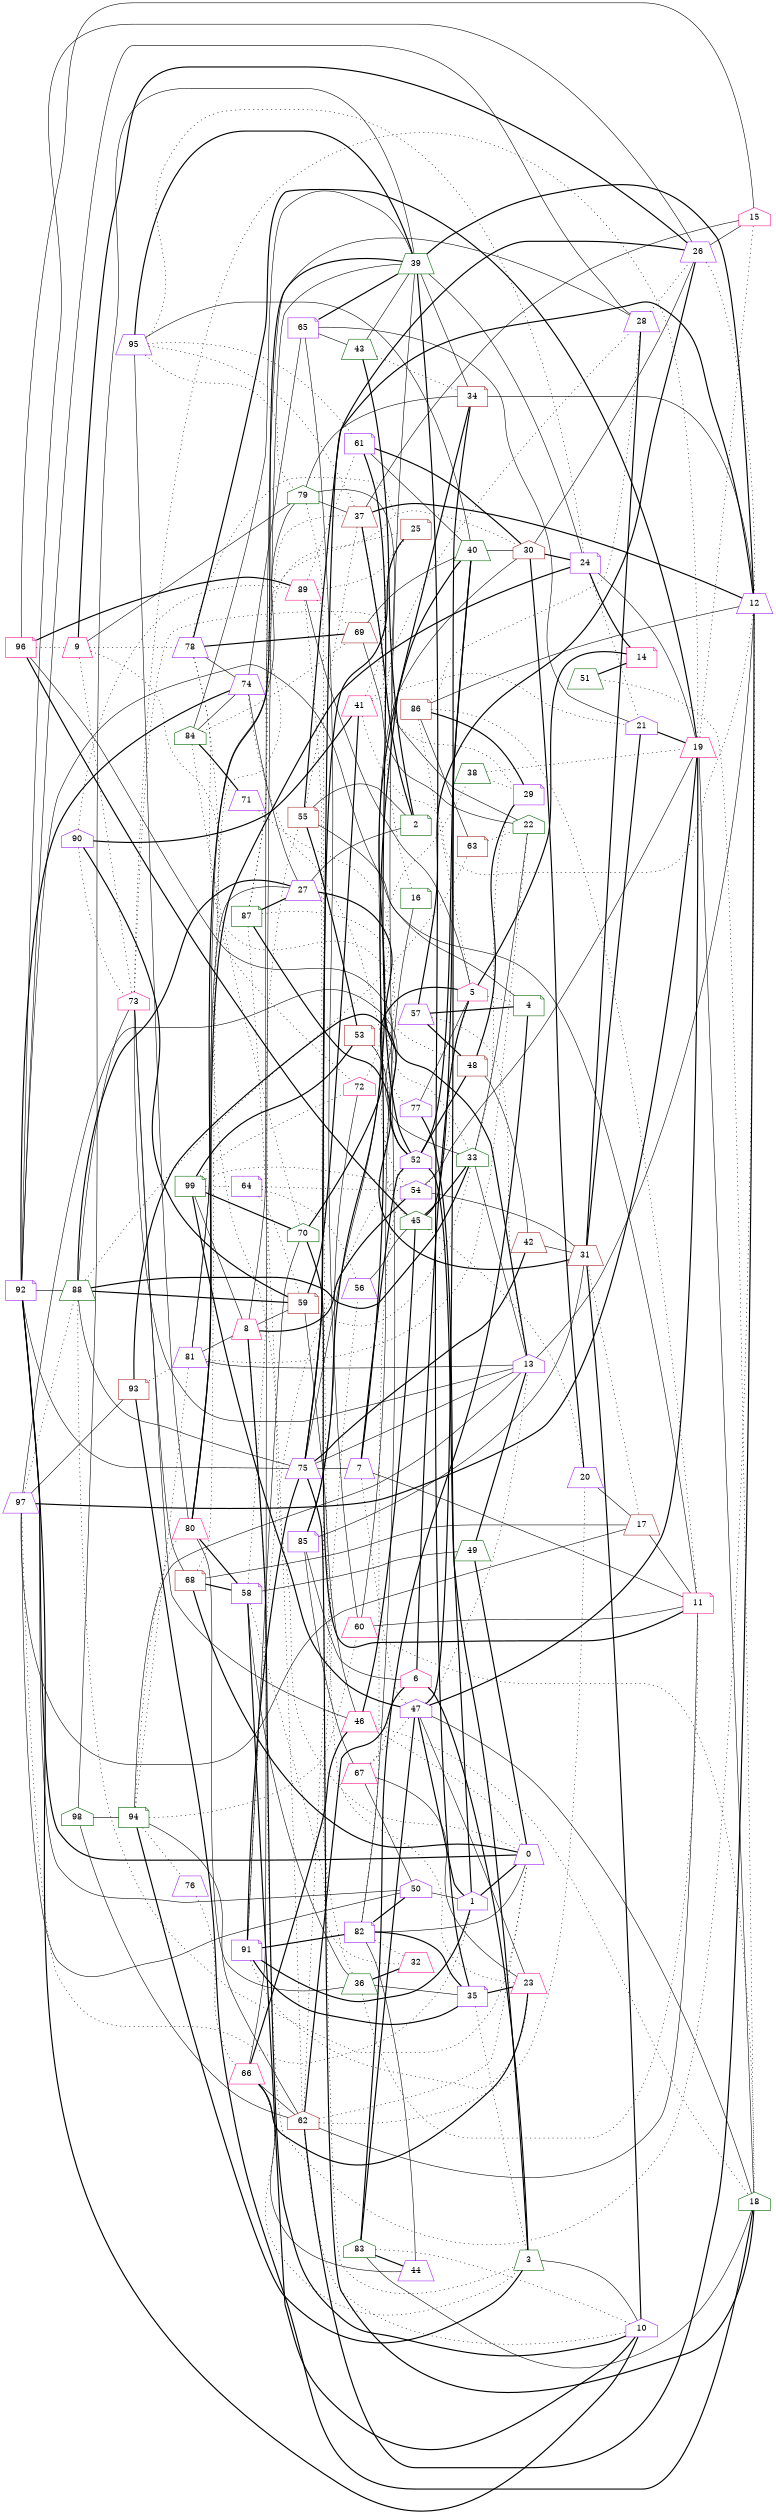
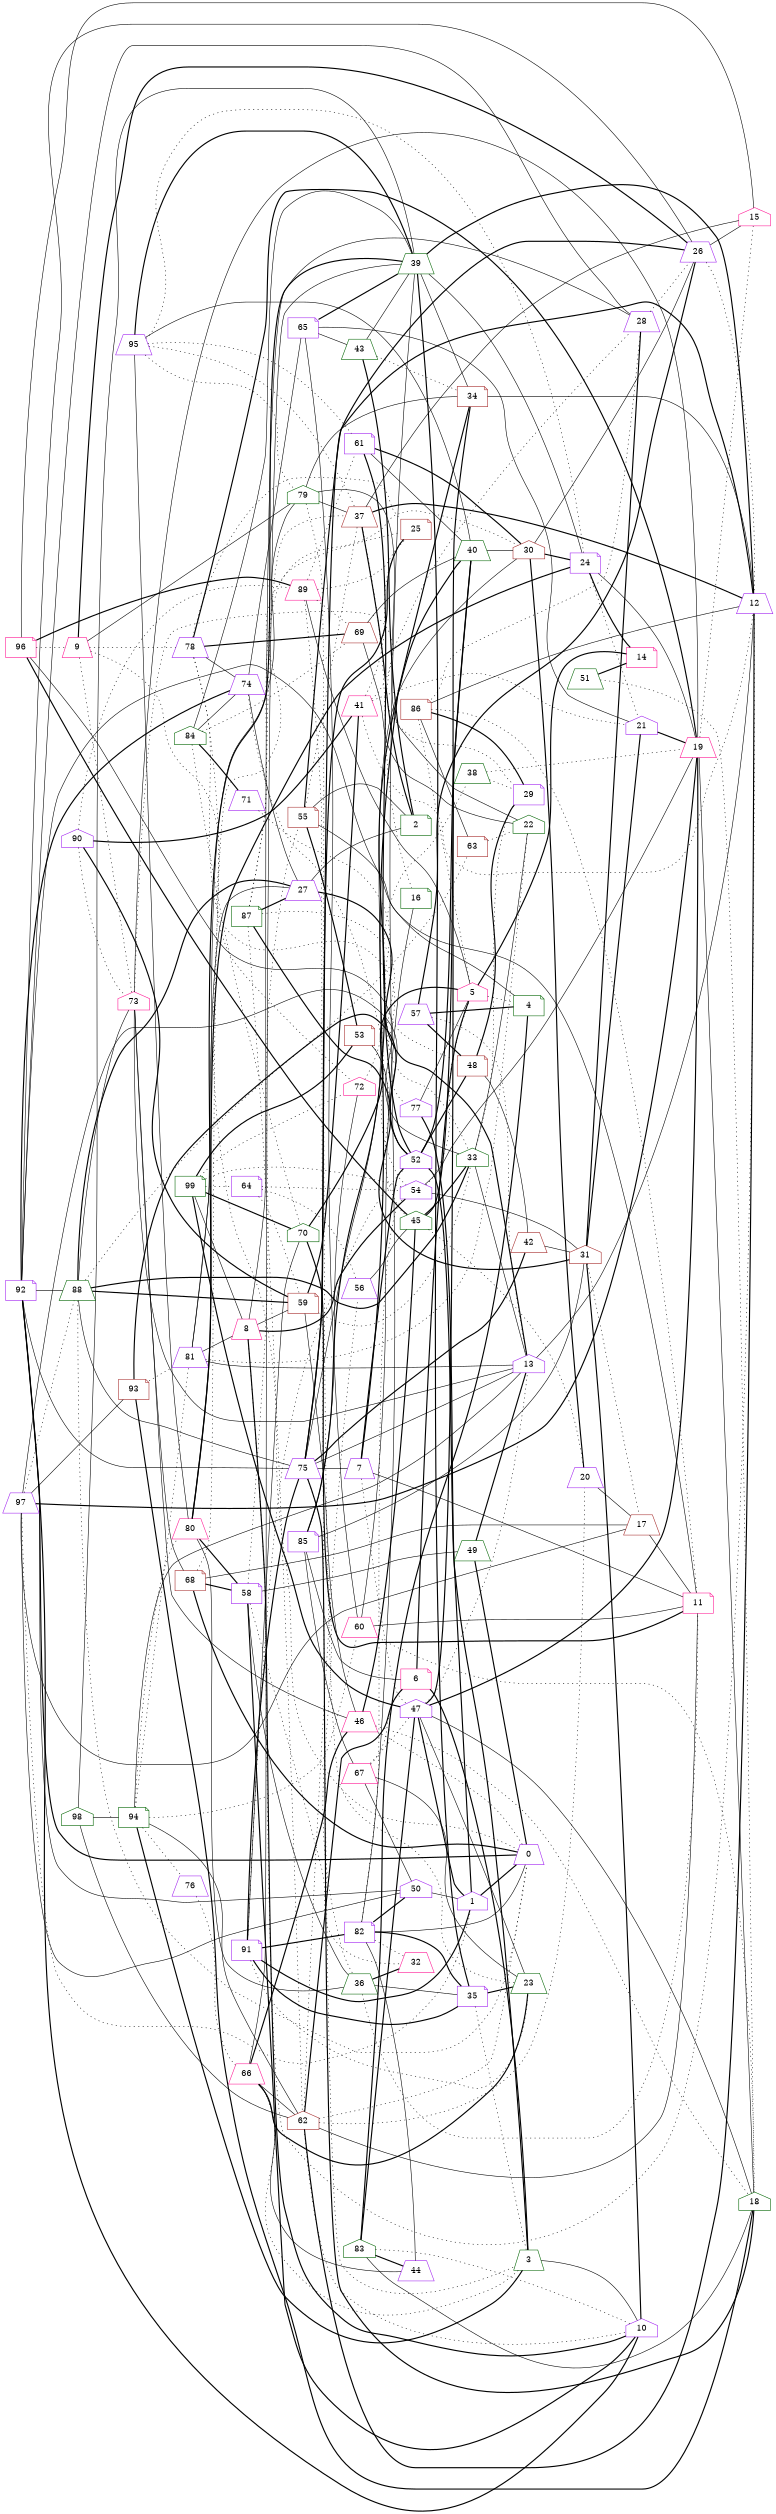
  digraph {
    rankdir=LR
    node [color=purple shape=trapezium]
    edge [color=black dir=none style=solid]
    54 [shape=house]
-   31 [color=brown]
+   31 [color=brown shape=house]
    19 [color=deeppink]
    5 [color=deeppink shape=house]
    21 [shape=house]
    17 [color=brown]
    10 [shape=house]
    28
    91 [shape=note]
    70 [color=darkgreen shape=house]
    1 [shape=house]
    82 [shape=note]
    35 [shape=note]
    75
    52 [shape=house]
-   23 [color=deeppink]
+   23 [color=darkgreen]
    11 [color=deeppink shape=note]
    64 [shape=note]
    59 [color=brown shape=note]
    56
    41 [color=deeppink]
    33 [color=darkgreen shape=house]
    46 [color=deeppink]
    98 [color=darkgreen shape=house]
    94 [color=darkgreen shape=note]
    62 [color=brown shape=house]
    39 [color=darkgreen]
    13 [shape=house]
    81
    76
    80 [color=deeppink]
    3 [color=darkgreen]
    60 [color=deeppink]
    87 [color=darkgreen shape=note]
    30 [color=brown shape=house]
    27
    37 [color=brown]
    0
    12
-   6 [color=deeppink shape=house]
+   6 [color=deeppink shape=note]
    20
    77 [shape=house]
    92 [shape=note]
    50 [shape=house]
    26
    88 [color=darkgreen]
    4 [color=darkgreen shape=note]
    74
    24 [shape=note]
    14 [color=deeppink shape=note]
    15 [color=deeppink shape=house]
    18 [color=darkgreen shape=house]
    49 [color=darkgreen]
    93 [color=brown shape=note]
    22 [color=darkgreen shape=house]
    8 [color=deeppink]
    79 [color=darkgreen shape=house]
    61 [shape=note]
    40 [color=darkgreen]
    32 [color=deeppink]
    44
    53 [color=brown shape=note]
    45 [color=darkgreen shape=house]
    25 [color=brown shape=note]
    51 [color=darkgreen]
    66 [color=deeppink]
    78
    69 [color=brown]
    36 [color=darkgreen]
    9 [color=deeppink]
    73 [color=deeppink shape=house]
    72 [color=deeppink shape=house]
    68 [color=brown shape=note]
    29 [shape=note]
    7
    47 [shape=house]
    34 [color=brown shape=note]
    65 [shape=note]
    43 [color=darkgreen]
    38 [color=darkgreen]
    42 [color=brown]
    58 [shape=note]
    90 [shape=house]
    89 [color=deeppink]
    48 [color=brown shape=note]
    55 [color=brown shape=note]
    2 [color=darkgreen shape=note]
    83 [color=darkgreen shape=house]
    63 [color=brown shape=note]
    99 [color=darkgreen shape=note]
    97
    57
    86 [color=brown shape=note]
    71
    16 [color=darkgreen shape=note]
    96 [color=deeppink shape=note]
    84 [color=darkgreen shape=house]
    85 [shape=note]
    67 [color=deeppink]
    95
    subgraph sub_1 {
      54
      31
      19
      5
      21
      17
      10
      28
      91
      70
      1
      82
      35
      75
      52
      23
      11
      64
      59
      56
      41
      33
      46
      98
      94
      62
      39
      13
      81
      76
      80
      3
      60
      87
      30
      27
      37
      0
      12
      6
      20
      77
      92
      50
      26
      88
      4
      74
      24
      14
      15
      18
      49
      93
      22
      8
      79
      61
      40
      32
      44
      53
      45
      25
      51
      66
      78
      69
      36
      9
      73
      72
      68
      29
      7
      47
      34
      65
      43
      38
      42
      58
      90
      89
      48
      55
      2
      83
      63
      99
      97
      57
      86
      71
      16
      96
      84
      85
      67
      95
    }
    54 -> 31
    54 -> 19
    54 -> 5 [style=dotted]
    31 -> 21 [style=bold]
    31 -> 17 [style=dotted]
    31 -> 10 [style=bold]
    31 -> 28 [style=bold]
    19 -> 15 [style=dotted]
    19 -> 18
    5 -> 4 [style=dotted]
    5 -> 14 [style=bold]
    21 -> 19 [style=bold]
    17 -> 11
    28 -> 26 [style=dotted]
    91 -> 70
    91 -> 1 [style=bold]
    91 -> 82 [style=bold]
    91 -> 35 [style=bold]
    91 -> 75 [style=bold]
    91 -> 52 [style=dotted]
    91 -> 23 [style=dotted]
    70 -> 5 [style=bold]
    70 -> 11 [style=bold]
    1 -> 0 [style=bold]
    82 -> 54 [style=dotted]
    82 -> 35 [style=bold]
    82 -> 39
    82 -> 0
    82 -> 50 [style=bold]
    82 -> 32 [style=dotted]
    82 -> 44
    35 -> 23 [style=bold]
    35 -> 3 [style=dotted]
    75 -> 13
    75 -> 30
    75 -> 26 [style=bold]
    75 -> 18 [style=bold]
    75 -> 25 [style=bold]
    75 -> 36 [style=dotted]
    75 -> 7
    75 -> 42 [style=bold]
    52 -> 3 [style=bold]
    52 -> 40 [style=bold]
    52 -> 48 [style=bold]
    64 -> 54 [style=dotted]
    64 -> 59 [style=dotted]
    64 -> 56 [style=dotted]
    59 -> 41 [style=bold]
    59 -> 33 [style=dotted]
    59 -> 46
    56 -> 45
    41 -> 21 [style=dotted]
    41 -> 28 [style=dotted]
    41 -> 12 [style=dotted]
    41 -> 25 [style=dotted]
    33 -> 13
    33 -> 22
    33 -> 29 [style=dotted]
    46 -> 0 [style=dotted]
    46 -> 18 [style=dotted]
    46 -> 45 [style=bold]
    98 -> 94
    98 -> 62
    98 -> 39
    94 -> 62
    94 -> 13
    94 -> 81 [style=dotted]
    94 -> 76 [style=dotted]
    94 -> 80 [style=dotted]
    94 -> 3 [style=bold]
    94 -> 60 [style=dotted]
    62 -> 10 [style=dotted]
    62 -> 11
    62 -> 56 [style=dotted]
    62 -> 0 [style=dotted]
    62 -> 12 [style=bold]
    62 -> 6 [style=bold]
    62 -> 20 [style=dotted]
    39 -> 35 [style=bold]
    39 -> 12 [style=bold]
    39 -> 24
    39 -> 34
    13 -> 12
    81 -> 13
    81 -> 27
    81 -> 22 [style=dotted]
    81 -> 8
    81 -> 79
    76 -> 66 [style=dotted]
    80 -> 39 [style=bold]
    80 -> 24 [style=bold]
    80 -> 36
    80 -> 58 [style=bold]
    3 -> 10
    60 -> 11
    60 -> 18 [style=dotted]
    60 -> 16
    87 -> 31 [style=bold]
    87 -> 33 [style=dotted]
    87 -> 62 [style=dotted]
    87 -> 30 [style=dotted]
    87 -> 27 [style=bold]
    87 -> 37 [style=dotted]
    30 -> 20 [style=bold]
    30 -> 26
    30 -> 24 [style=bold]
    27 -> 13 [style=bold]
    27 -> 2
    37 -> 12 [style=bold]
    37 -> 15
    37 -> 2 [style=bold]
    37 -> 16 [style=dotted]
    6 -> 5 [style=bold]
    6 -> 3 [style=bold]
    20 -> 17
    77 -> 5
    77 -> 1 [style=bold]
    92 -> 10 [style=bold]
    92 -> 28
    92 -> 75
    92 -> 0 [style=bold]
    92 -> 50
    92 -> 26
    92 -> 88
    92 -> 4
    92 -> 74 [style=bold]
    50 -> 1
    26 -> 12 [style=dotted]
    26 -> 15
    88 -> 75
    88 -> 59 [style=bold]
    88 -> 33 [style=bold]
    88 -> 27 [style=bold]
    88 -> 0 [style=dotted]
    88 -> 73
    88 -> 63 [style=dotted]
    74 -> 54 [style=dotted]
    74 -> 27
    74 -> 65
    24 -> 19
    24 -> 21 [style=dotted]
    24 -> 14 [style=bold]
    49 -> 13 [style=bold]
    49 -> 0 [style=bold]
    93 -> 52 [style=bold]
    93 -> 81 [style=dotted]
    93 -> 18 [style=bold]
    8 -> 54 [style=bold]
    8 -> 10 [style=bold]
    8 -> 28
    8 -> 59
    8 -> 12 [style=dotted]
    79 -> 23 [style=dotted]
    79 -> 37
    79 -> 22
    79 -> 34
    61 -> 52 [style=bold]
    61 -> 30 [style=bold]
    61 -> 40
    40 -> 30
    53 -> 52
    53 -> 45 [style=dotted]
    45 -> 33 [style=bold]
    45 -> 20 [style=dotted]
    45 -> 40 [style=bold]
    51 -> 14 [style=bold]
    51 -> 18 [style=dotted]
    66 -> 23 [style=bold]
    66 -> 46 [style=bold]
    66 -> 62
    66 -> 39
    66 -> 3 [style=dotted]
    66 -> 44
    78 -> 19 [style=bold]
    78 -> 0 [style=dotted]
    78 -> 77 [style=dotted]
    78 -> 74
    78 -> 25 [style=dotted]
    78 -> 69 [style=bold]
    69 -> 22
    69 -> 40
    36 -> 35
    36 -> 11 [style=dotted]
    36 -> 32 [style=bold]
    9 -> 26 [style=bold]
    9 -> 79
    9 -> 78 [style=dotted]
    9 -> 73 [style=dotted]
    9 -> 72 [style=dotted]
-   73 -> 19 [style=dotted]
+   73 -> 19
    73 -> 46
    73 -> 13
    73 -> 68
    73 -> 29 [style=dotted]
    72 -> 38 [style=dotted]
    68 -> 17
    68 -> 0 [style=bold]
    68 -> 25 [style=dotted]
    68 -> 58 [style=bold]
    7 -> 52 [style=bold]
    7 -> 11
    7 -> 47 [style=dotted]
    7 -> 34 [style=bold]
    47 -> 19 [style=bold]
    47 -> 1 [style=bold]
    47 -> 23
    47 -> 13 [style=dotted]
    47 -> 18
    47 -> 34 [style=bold]
    34 -> 12
    65 -> 21
    65 -> 39 [style=bold]
    65 -> 60
    65 -> 43
    43 -> 39
    43 -> 34 [style=dotted]
    43 -> 2 [style=bold]
    38 -> 19 [style=dotted]
    38 -> 29 [style=dotted]
    42 -> 31
    58 -> 10 [style=bold]
    58 -> 49
    58 -> 32 [style=dotted]
    58 -> 36
    58 -> 55 [style=dotted]
    90 -> 59 [style=bold]
    90 -> 41 [style=bold]
    90 -> 73 [style=dotted]
    90 -> 89 [style=dotted]
    89 -> 5
    89 -> 3 [style=dotted]
    89 -> 61 [style=dotted]
    89 -> 25 [style=dotted]
    89 -> 69 [style=dotted]
    48 -> 29 [style=bold]
    48 -> 42
    55 -> 11
    55 -> 37 [style=dotted]
    55 -> 12 [style=bold]
    55 -> 53 [style=bold]
    55 -> 2
    83 -> 10 [style=dotted]
    83 -> 4 [style=bold]
    83 -> 18
    83 -> 44 [style=bold]
    83 -> 47 [style=bold]
    63 -> 22 [style=dotted]
    99 -> 54 [style=dotted]
    99 -> 70 [style=bold]
    99 -> 64 [style=dotted]
    99 -> 8
    99 -> 53 [style=bold]
    99 -> 72 [style=dotted]
    99 -> 47 [style=bold]
    97 -> 19 [style=bold]
    97 -> 17
    97 -> 1 [style=dotted]
    97 -> 52
    97 -> 50
    97 -> 88 [style=dotted]
    97 -> 93
    57 -> 13 [style=dotted]
    57 -> 26 [style=bold]
    57 -> 4 [style=bold]
    57 -> 48 [style=bold]
    86 -> 5 [style=dotted]
    86 -> 28 [style=dotted]
    86 -> 11 [style=dotted]
    86 -> 12
    86 -> 29 [style=bold]
    86 -> 63
    71 -> 48 [style=dotted]
    96 -> 33
    96 -> 15
    96 -> 45 [style=bold]
    96 -> 9 [style=dotted]
    96 -> 89 [style=bold]
    84 -> 70 [style=dotted]
    84 -> 39
    84 -> 74
    84 -> 69 [style=dotted]
    84 -> 71 [style=bold]
    85 -> 31
    85 -> 6
    85 -> 40 [style=bold]
    85 -> 72
    85 -> 67
    67 -> 23
    67 -> 6 [style=dotted]
    67 -> 50
    67 -> 47 [style=dotted]
    95 -> 39 [style=bold]
    95 -> 80
    95 -> 37 [style=dotted]
    95 -> 24 [style=dotted]
    95 -> 79 [style=dotted]
    95 -> 61 [style=dotted]
    95 -> 40
  }
